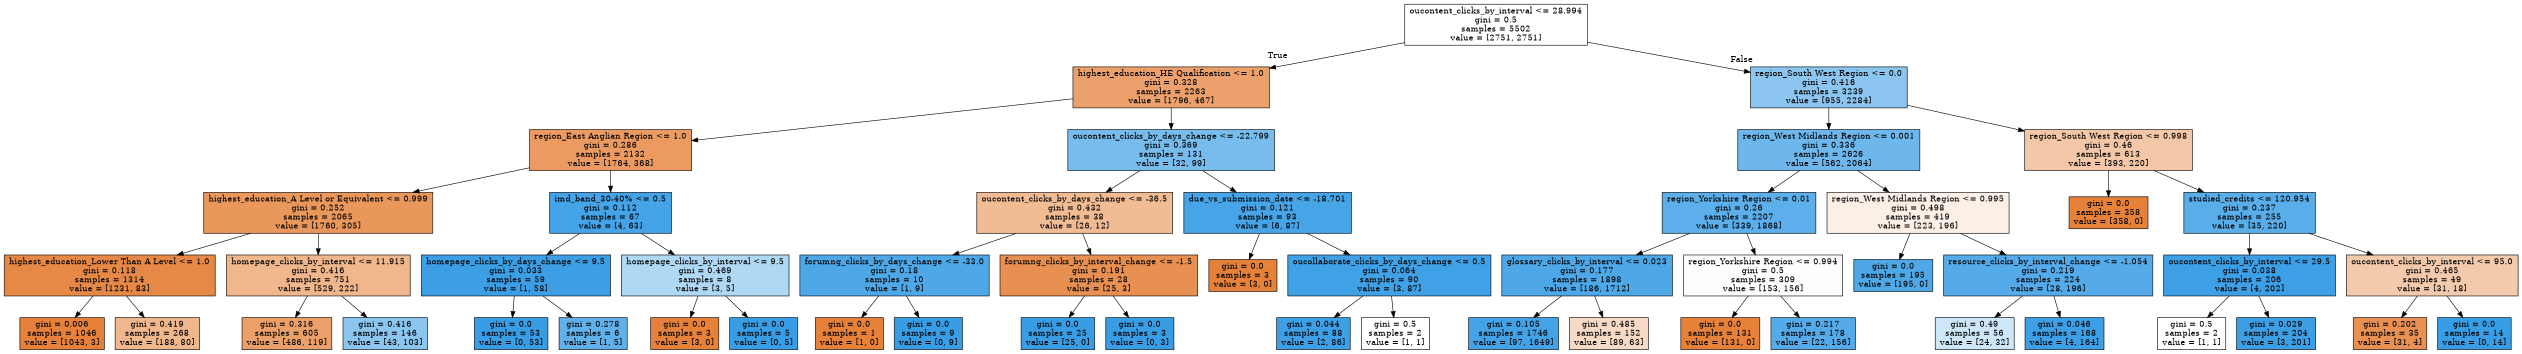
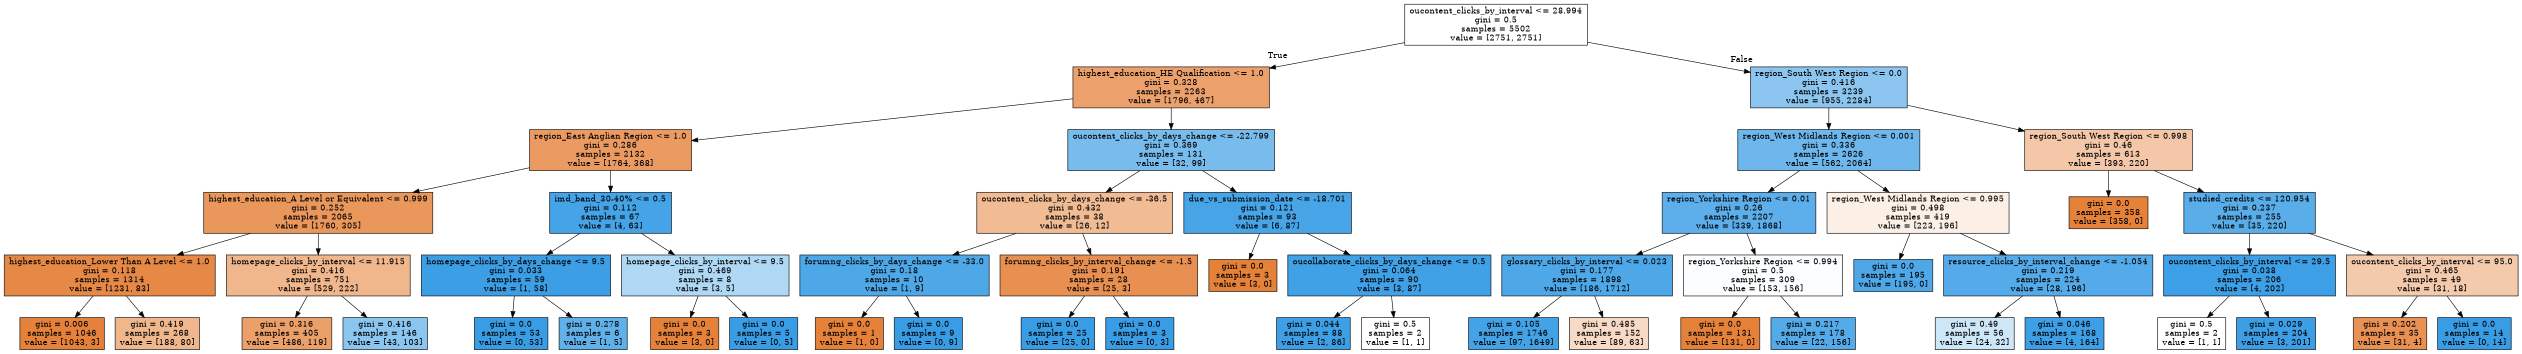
  digraph {
    node [color=black fillcolor="#399de5ff" shape=box style=filled]
    n1 [fillcolor="#e5813900" label="oucontent_clicks_by_interval <= 28.994\ngini = 0.5\nsamples = 5502\nvalue = [2751, 2751]"]
    n2 [fillcolor="#e58139bd" label="highest_education_HE Qualification <= 1.0\ngini = 0.328\nsamples = 2263\nvalue = [1796, 467]"]
    n3 [fillcolor="#399de594" label="region_South West Region <= 0.0\ngini = 0.416\nsamples = 3239\nvalue = [955, 2284]"]
    n4 [fillcolor="#e58139ca" label="region_East Anglian Region <= 1.0\ngini = 0.286\nsamples = 2132\nvalue = [1764, 368]"]
    n5 [fillcolor="#399de5ad" label="oucontent_clicks_by_days_change <= -22.799\ngini = 0.369\nsamples = 131\nvalue = [32, 99]"]
    n6 [fillcolor="#399de5ba" label="region_West Midlands Region <= 0.001\ngini = 0.336\nsamples = 2626\nvalue = [562, 2064]"]
    n7 [fillcolor="#e5813970" label="region_South West Region <= 0.998\ngini = 0.46\nsamples = 613\nvalue = [393, 220]"]
    n8 [fillcolor="#e58139d3" label="highest_education_A Level or Equivalent <= 0.999\ngini = 0.252\nsamples = 2065\nvalue = [1760, 305]"]
    n9 [fillcolor="#399de5ef" label="imd_band_30-40% <= 0.5\ngini = 0.112\nsamples = 67\nvalue = [4, 63]"]
    n10 [fillcolor="#e5813989" label="oucontent_clicks_by_days_change <= -36.5\ngini = 0.432\nsamples = 38\nvalue = [26, 12]"]
    n11 [fillcolor="#399de5ed" label="due_vs_submission_date <= -18.701\ngini = 0.121\nsamples = 93\nvalue = [6, 87]"]
    n12 [fillcolor="#e58139ee" label="highest_education_Lower Than A Level <= 1.0\ngini = 0.118\nsamples = 1314\nvalue = [1231, 83]"]
    n13 [fillcolor="#e5813994" label="homepage_clicks_by_interval <= 11.915\ngini = 0.416\nsamples = 751\nvalue = [529, 222]"]
    n14 [fillcolor="#399de5fb" label="homepage_clicks_by_days_change <= 9.5\ngini = 0.033\nsamples = 59\nvalue = [1, 58]"]
    n15 [fillcolor="#399de566" label="homepage_clicks_by_interval <= 9.5\ngini = 0.469\nsamples = 8\nvalue = [3, 5]"]
    n16 [fillcolor="#e58139fe" label="gini = 0.006\nsamples = 1046\nvalue = [1043, 3]"]
    n17 [fillcolor="#e5813992" label="gini = 0.419\nsamples = 268\nvalue = [188, 80]"]
-   n18 [fillcolor="#e58139c1" label="gini = 0.316\nsamples = 605\nvalue = [486, 119]"]
+   n18 [fillcolor="#e58139c1" label="gini = 0.316\nsamples = 405\nvalue = [486, 119]"]
    n19 [fillcolor="#399de595" label="gini = 0.416\nsamples = 146\nvalue = [43, 103]"]
    n20 [label="gini = 0.0\nsamples = 53\nvalue = [0, 53]"]
    n21 [fillcolor="#399de5cc" label="gini = 0.278\nsamples = 6\nvalue = [1, 5]"]
    n22 [fillcolor="#e58139ff" label="gini = 0.0\nsamples = 3\nvalue = [3, 0]"]
    n23 [label="gini = 0.0\nsamples = 5\nvalue = [0, 5]"]
    n24 [fillcolor="#399de5e3" label="forumng_clicks_by_days_change <= -33.0\ngini = 0.18\nsamples = 10\nvalue = [1, 9]"]
    n25 [fillcolor="#e58139e0" label="forumng_clicks_by_interval_change <= -1.5\ngini = 0.191\nsamples = 28\nvalue = [25, 3]"]
    n26 [fillcolor="#e58139ff" label="gini = 0.0\nsamples = 3\nvalue = [3, 0]"]
    n27 [fillcolor="#399de5f6" label="oucollaborate_clicks_by_days_change <= 0.5\ngini = 0.064\nsamples = 90\nvalue = [3, 87]"]
    n28 [fillcolor="#e58139ff" label="gini = 0.0\nsamples = 1\nvalue = [1, 0]"]
    n29 [label="gini = 0.0\nsamples = 9\nvalue = [0, 9]"]
    n30 [label="gini = 0.0\nsamples = 25\nvalue = [25, 0]"]
    n31 [label="gini = 0.0\nsamples = 3\nvalue = [0, 3]"]
    n32 [fillcolor="#399de5f9" label="gini = 0.044\nsamples = 88\nvalue = [2, 86]"]
    n33 [fillcolor="#e5813900" label="gini = 0.5\nsamples = 2\nvalue = [1, 1]"]
    n34 [fillcolor="#399de5d1" label="region_Yorkshire Region <= 0.01\ngini = 0.26\nsamples = 2207\nvalue = [339, 1868]"]
    n35 [fillcolor="#e581391f" label="region_West Midlands Region <= 0.995\ngini = 0.498\nsamples = 419\nvalue = [223, 196]"]
    n36 [fillcolor="#e58139ff" label="gini = 0.0\nsamples = 358\nvalue = [358, 0]"]
    n37 [fillcolor="#399de5d6" label="studied_credits <= 120.954\ngini = 0.237\nsamples = 255\nvalue = [35, 220]"]
    n38 [fillcolor="#399de5e3" label="glossary_clicks_by_interval <= 0.023\ngini = 0.177\nsamples = 1898\nvalue = [186, 1712]"]
    n39 [fillcolor="#399de505" label="region_Yorkshire Region <= 0.994\ngini = 0.5\nsamples = 309\nvalue = [153, 156]"]
    n40 [fillcolor="#399de5e3" label="gini = 0.0\nsamples = 195\nvalue = [195, 0]"]
    n41 [fillcolor="#399de5db" label="resource_clicks_by_interval_change <= -1.054\ngini = 0.219\nsamples = 224\nvalue = [28, 196]"]
    n42 [fillcolor="#399de5f0" label="gini = 0.105\nsamples = 1746\nvalue = [97, 1649]"]
    n43 [fillcolor="#e581394a" label="gini = 0.485\nsamples = 152\nvalue = [89, 63]"]
    n44 [fillcolor="#e58139ff" label="gini = 0.0\nsamples = 131\nvalue = [131, 0]"]
    n45 [fillcolor="#399de5db" label="gini = 0.217\nsamples = 178\nvalue = [22, 156]"]
    n46 [fillcolor="#399de540" label="gini = 0.49\nsamples = 56\nvalue = [24, 32]"]
    n47 [fillcolor="#399de5f9" label="gini = 0.046\nsamples = 168\nvalue = [4, 164]"]
    n48 [fillcolor="#399de5fa" label="oucontent_clicks_by_interval <= 29.5\ngini = 0.038\nsamples = 206\nvalue = [4, 202]"]
    n49 [fillcolor="#e581396b" label="oucontent_clicks_by_interval <= 95.0\ngini = 0.465\nsamples = 49\nvalue = [31, 18]"]
    n50 [fillcolor="#e5813900" label="gini = 0.5\nsamples = 2\nvalue = [1, 1]"]
    n51 [fillcolor="#399de5fb" label="gini = 0.029\nsamples = 204\nvalue = [3, 201]"]
    n52 [fillcolor="#e58139de" label="gini = 0.202\nsamples = 35\nvalue = [31, 4]"]
    n53 [label="gini = 0.0\nsamples = 14\nvalue = [0, 14]"]
    n1 -> n2 [headlabel=True labelangle=45 labeldistance=2.5]
    n1 -> n3 [headlabel=False labelangle=-45 labeldistance=2.5]
    n2 -> n4
    n2 -> n5
    n3 -> n6
    n3 -> n7
    n4 -> n8
    n4 -> n9
    n5 -> n10
    n5 -> n11
    n6 -> n34
    n6 -> n35
    n7 -> n36
    n7 -> n37
    n8 -> n12
    n8 -> n13
    n9 -> n14
    n9 -> n15
    n10 -> n24
    n10 -> n25
    n11 -> n26
    n11 -> n27
    n12 -> n16
    n12 -> n17
    n13 -> n18
    n13 -> n19
    n14 -> n20
    n14 -> n21
    n15 -> n22
    n15 -> n23
    n24 -> n28
    n24 -> n29
    n25 -> n30
    n25 -> n31
    n27 -> n32
    n27 -> n33
    n34 -> n38
    n34 -> n39
    n35 -> n40
    n35 -> n41
    n37 -> n48
    n37 -> n49
    n38 -> n42
    n38 -> n43
    n39 -> n44
    n39 -> n45
    n41 -> n46
    n41 -> n47
    n48 -> n50
    n48 -> n51
    n49 -> n52
    n49 -> n53
  }
